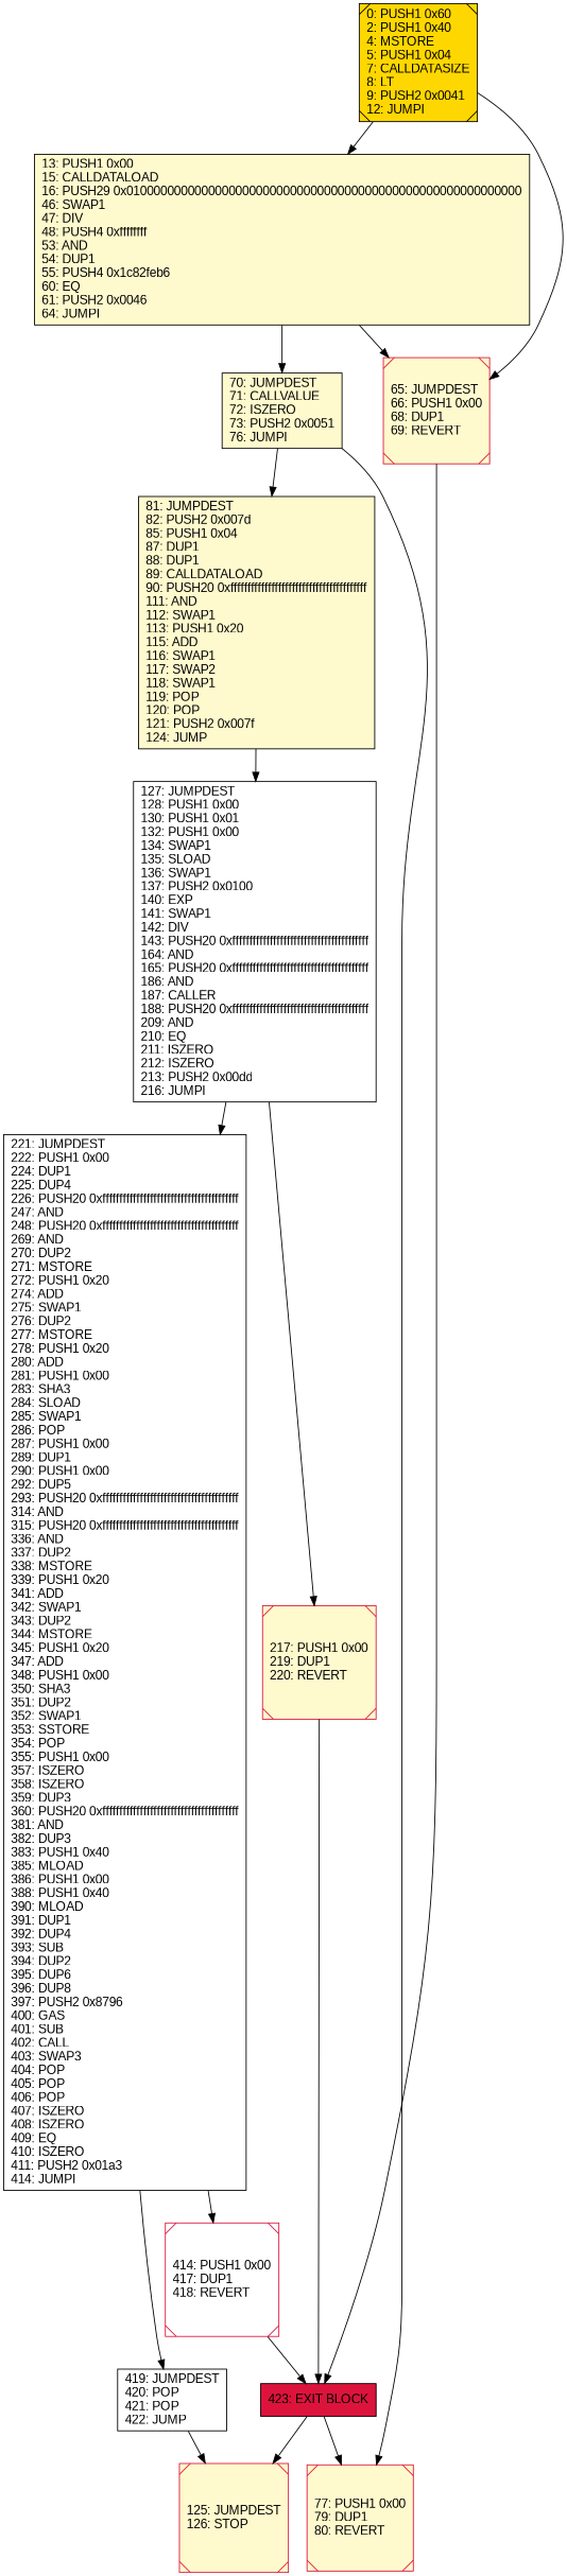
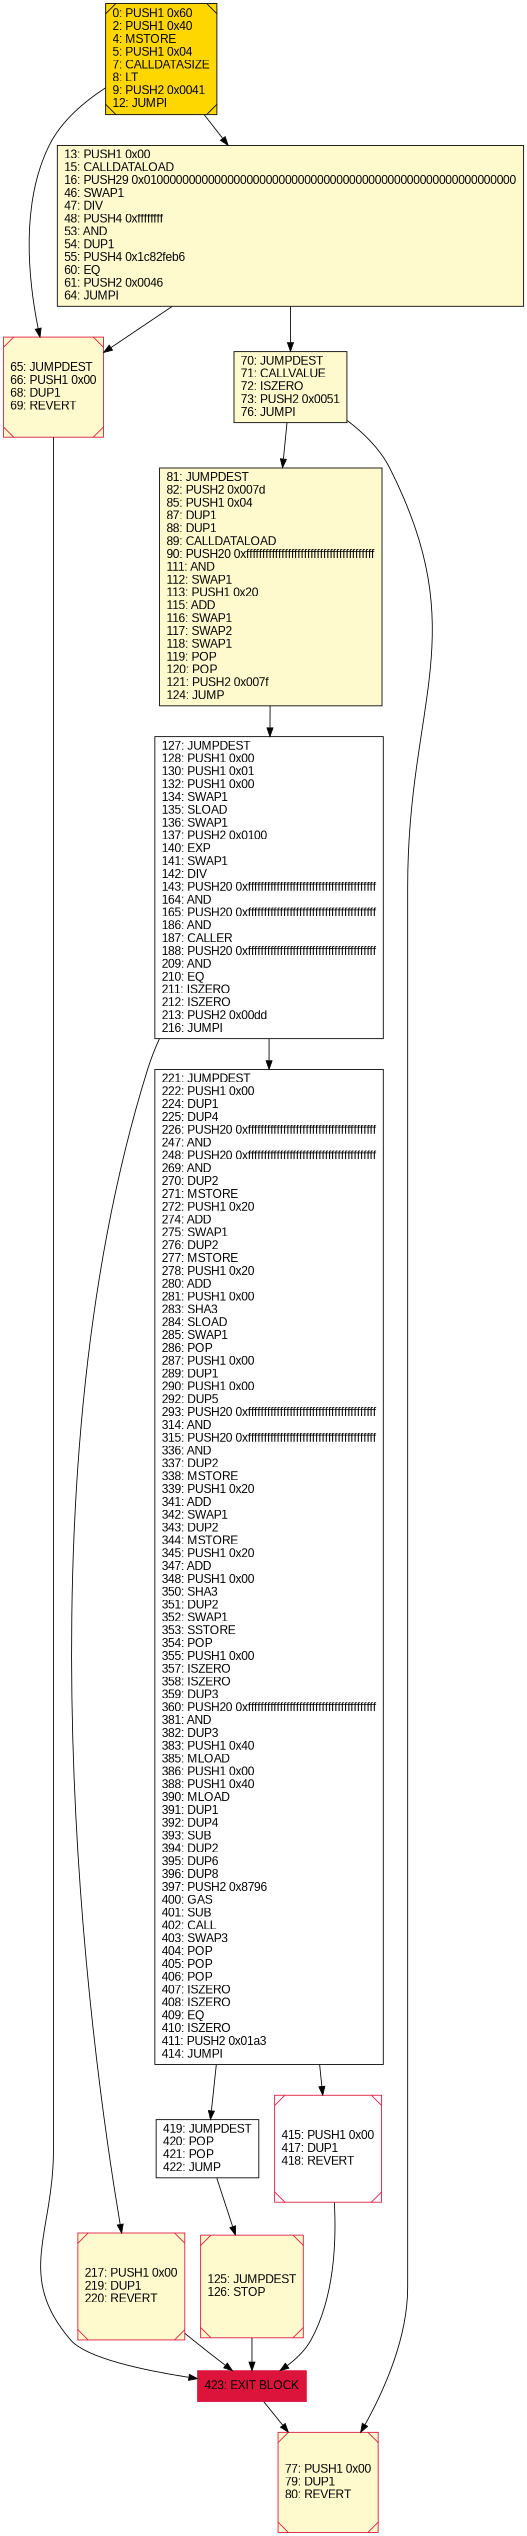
  digraph {
    rankdir=UD
    node [color=black fillcolor=lemonchiffon fontcolor=black fontname=arial shape=box style=filled]
    n1 [fillcolor=white label="127: JUMPDEST\l128: PUSH1 0x00\l130: PUSH1 0x01\l132: PUSH1 0x00\l134: SWAP1\l135: SLOAD\l136: SWAP1\l137: PUSH2 0x0100\l140: EXP\l141: SWAP1\l142: DIV\l143: PUSH20 0xffffffffffffffffffffffffffffffffffffffff\l164: AND\l165: PUSH20 0xffffffffffffffffffffffffffffffffffffffff\l186: AND\l187: CALLER\l188: PUSH20 0xffffffffffffffffffffffffffffffffffffffff\l209: AND\l210: EQ\l211: ISZERO\l212: ISZERO\l213: PUSH2 0x00dd\l216: JUMPI\l"]
    n2 [fillcolor=white label="221: JUMPDEST\l222: PUSH1 0x00\l224: DUP1\l225: DUP4\l226: PUSH20 0xffffffffffffffffffffffffffffffffffffffff\l247: AND\l248: PUSH20 0xffffffffffffffffffffffffffffffffffffffff\l269: AND\l270: DUP2\l271: MSTORE\l272: PUSH1 0x20\l274: ADD\l275: SWAP1\l276: DUP2\l277: MSTORE\l278: PUSH1 0x20\l280: ADD\l281: PUSH1 0x00\l283: SHA3\l284: SLOAD\l285: SWAP1\l286: POP\l287: PUSH1 0x00\l289: DUP1\l290: PUSH1 0x00\l292: DUP5\l293: PUSH20 0xffffffffffffffffffffffffffffffffffffffff\l314: AND\l315: PUSH20 0xffffffffffffffffffffffffffffffffffffffff\l336: AND\l337: DUP2\l338: MSTORE\l339: PUSH1 0x20\l341: ADD\l342: SWAP1\l343: DUP2\l344: MSTORE\l345: PUSH1 0x20\l347: ADD\l348: PUSH1 0x00\l350: SHA3\l351: DUP2\l352: SWAP1\l353: SSTORE\l354: POP\l355: PUSH1 0x00\l357: ISZERO\l358: ISZERO\l359: DUP3\l360: PUSH20 0xffffffffffffffffffffffffffffffffffffffff\l381: AND\l382: DUP3\l383: PUSH1 0x40\l385: MLOAD\l386: PUSH1 0x00\l388: PUSH1 0x40\l390: MLOAD\l391: DUP1\l392: DUP4\l393: SUB\l394: DUP2\l395: DUP6\l396: DUP8\l397: PUSH2 0x8796\l400: GAS\l401: SUB\l402: CALL\l403: SWAP3\l404: POP\l405: POP\l406: POP\l407: ISZERO\l408: ISZERO\l409: EQ\l410: ISZERO\l411: PUSH2 0x01a3\l414: JUMPI\l"]
    n3 [color=crimson label="217: PUSH1 0x00\l219: DUP1\l220: REVERT\l" shape=Msquare]
    n4 [fillcolor=white label="419: JUMPDEST\l420: POP\l421: POP\l422: JUMP\l"]
-   n5 [color=crimson fillcolor=white label="414: PUSH1 0x00\l417: DUP1\l418: REVERT\l" shape=Msquare]
-   n6 [fillcolor=crimson label="423: EXIT BLOCK\l"]
+   n5 [color=crimson fillcolor=white label="415: PUSH1 0x00\l417: DUP1\l418: REVERT\l" shape=Msquare]
+   n6 [color=crimson fillcolor=crimson label="423: EXIT BLOCK\l"]
    n7 [color=crimson label="65: JUMPDEST\l66: PUSH1 0x00\l68: DUP1\l69: REVERT\l" shape=Msquare]
    n8 [color=crimson label="77: PUSH1 0x00\l79: DUP1\l80: REVERT\l" shape=Msquare]
    n9 [label="81: JUMPDEST\l82: PUSH2 0x007d\l85: PUSH1 0x04\l87: DUP1\l88: DUP1\l89: CALLDATALOAD\l90: PUSH20 0xffffffffffffffffffffffffffffffffffffffff\l111: AND\l112: SWAP1\l113: PUSH1 0x20\l115: ADD\l116: SWAP1\l117: SWAP2\l118: SWAP1\l119: POP\l120: POP\l121: PUSH2 0x007f\l124: JUMP\l"]
    n10 [color=crimson label="125: JUMPDEST\l126: STOP\l" shape=Msquare]
    n11 [label="13: PUSH1 0x00\l15: CALLDATALOAD\l16: PUSH29 0x0100000000000000000000000000000000000000000000000000000000\l46: SWAP1\l47: DIV\l48: PUSH4 0xffffffff\l53: AND\l54: DUP1\l55: PUSH4 0x1c82feb6\l60: EQ\l61: PUSH2 0x0046\l64: JUMPI\l"]
    n12 [label="70: JUMPDEST\l71: CALLVALUE\l72: ISZERO\l73: PUSH2 0x0051\l76: JUMPI\l"]
    n13 [fillcolor=gold label="0: PUSH1 0x60\l2: PUSH1 0x40\l4: MSTORE\l5: PUSH1 0x04\l7: CALLDATASIZE\l8: LT\l9: PUSH2 0x0041\l12: JUMPI\l" shape=Msquare]
    n1 -> n2
    n1 -> n3
    n2 -> n4
    n2 -> n5
    n3 -> n6
    n4 -> n10
    n5 -> n6
    n6 -> n8
    n7 -> n6
    n9 -> n1
-   n6 -> n10
+   n10 -> n6
    n11 -> n7
    n11 -> n12
    n12 -> n8
    n12 -> n9
    n13 -> n7
    n13 -> n11
  }
